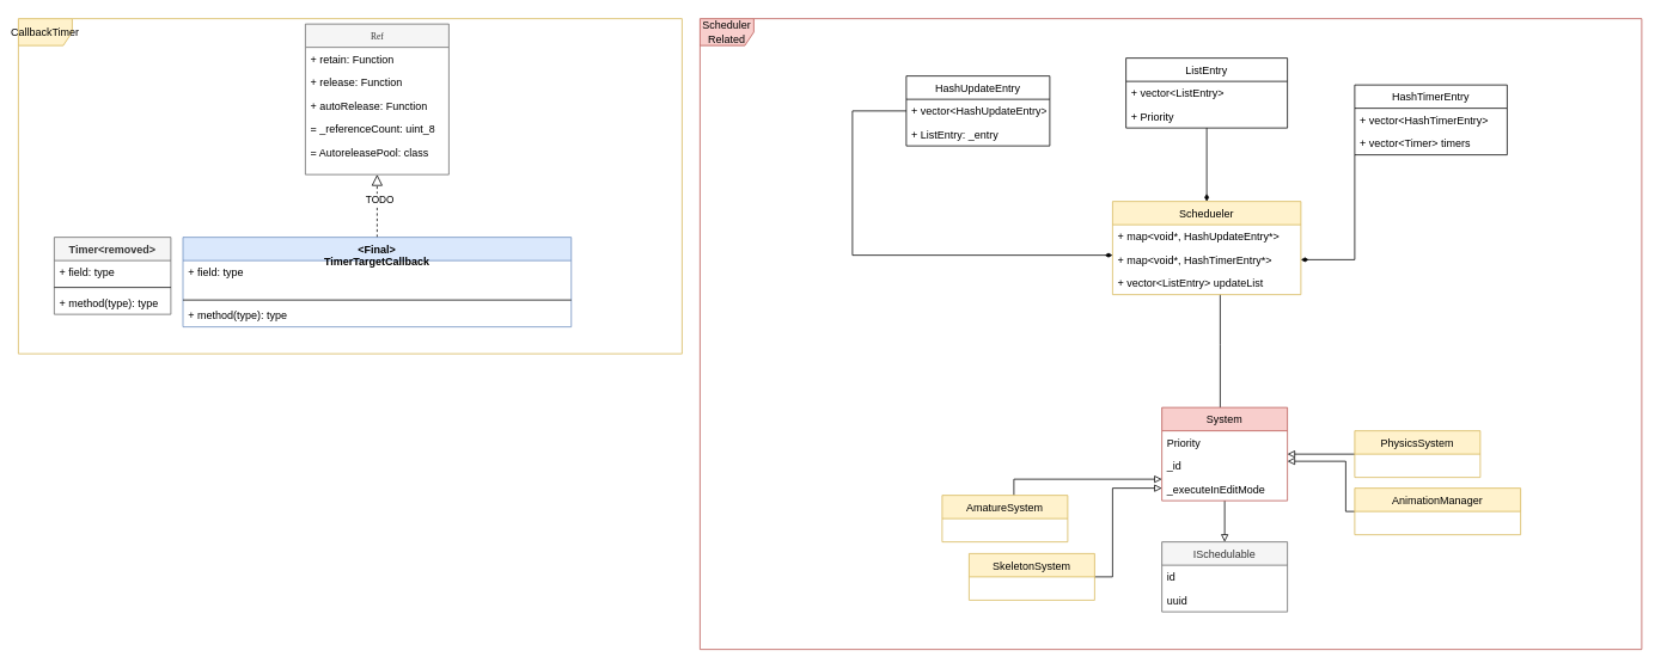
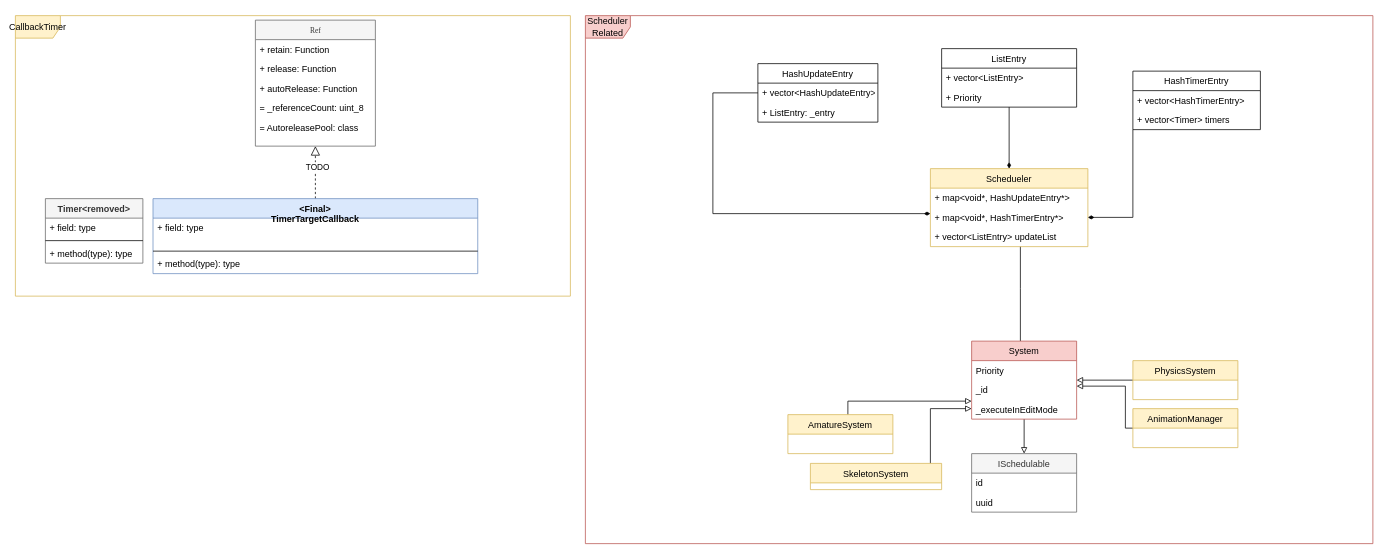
  <mxCell id="0" />
  <mxCell id="1" parent="0" />
  <mxCell id="2" value="Scheduler Related" style="shape=umlFrame;whiteSpace=wrap;html=1;fillColor=#f8cecc;strokeColor=#b85450;" parent="1" vertex="1"><mxGeometry x="780" y="20" width="1050" height="704" as="geometry" /></mxCell>
  <mxCell id="3" value="CallbackTimer" style="shape=umlFrame;whiteSpace=wrap;html=1;fillColor=#fff2cc;strokeColor=#d6b656;" parent="1" vertex="1"><mxGeometry x="20" y="20" width="740" height="374" as="geometry" /></mxCell>
  <mxCell id="4" value="Ref" style="swimlane;html=1;fontStyle=0;childLayout=stackLayout;horizontal=1;startSize=26;fillColor=#f5f5f5;horizontalStack=0;resizeParent=1;resizeLast=0;collapsible=1;marginBottom=0;swimlaneFillColor=#ffffff;rounded=0;shadow=0;comic=0;labelBackgroundColor=none;strokeWidth=1;fontFamily=Verdana;fontSize=10;align=center;strokeColor=#666666;fontColor=#333333;" parent="1" vertex="1"><mxGeometry x="340" y="26" width="160" height="168" as="geometry" /></mxCell>
  <mxCell id="5" value="+ retain: Function" style="text;html=1;strokeColor=none;fillColor=none;align=left;verticalAlign=top;spacingLeft=4;spacingRight=4;whiteSpace=wrap;overflow=hidden;rotatable=0;points=[[0,0.5],[1,0.5]];portConstraint=eastwest;" parent="4" vertex="1"><mxGeometry y="26" width="160" height="26" as="geometry" /></mxCell>
  <mxCell id="6" value="+ release: Function" style="text;html=1;strokeColor=none;fillColor=none;align=left;verticalAlign=top;spacingLeft=4;spacingRight=4;whiteSpace=wrap;overflow=hidden;rotatable=0;points=[[0,0.5],[1,0.5]];portConstraint=eastwest;" parent="4" vertex="1"><mxGeometry y="52" width="160" height="26" as="geometry" /></mxCell>
  <mxCell id="7" value="+ autoRelease: Function" style="text;html=1;strokeColor=none;fillColor=none;align=left;verticalAlign=top;spacingLeft=4;spacingRight=4;whiteSpace=wrap;overflow=hidden;rotatable=0;points=[[0,0.5],[1,0.5]];portConstraint=eastwest;" parent="4" vertex="1"><mxGeometry y="78" width="160" height="26" as="geometry" /></mxCell>
  <mxCell id="8" value="= _referenceCount: uint_8" style="text;html=1;strokeColor=none;fillColor=none;align=left;verticalAlign=top;spacingLeft=4;spacingRight=4;whiteSpace=wrap;overflow=hidden;rotatable=0;points=[[0,0.5],[1,0.5]];portConstraint=eastwest;" parent="4" vertex="1"><mxGeometry y="104" width="160" height="26" as="geometry" /></mxCell>
  <mxCell id="9" value="= AutoreleasePool: class" style="text;html=1;strokeColor=none;fillColor=none;align=left;verticalAlign=top;spacingLeft=4;spacingRight=4;whiteSpace=wrap;overflow=hidden;rotatable=0;points=[[0,0.5],[1,0.5]];portConstraint=eastwest;" parent="4" vertex="1"><mxGeometry y="130" width="160" height="26" as="geometry" /></mxCell>
  <mxCell id="10" style="edgeStyle=orthogonalEdgeStyle;rounded=0;html=1;labelBackgroundColor=none;startFill=0;endArrow=block;endFill=0;endSize=10;fontFamily=Verdana;fontSize=10;dashed=1;" parent="1" source="16" target="4" edge="1"><mxGeometry relative="1" as="geometry"><mxPoint x="420" y="314" as="sourcePoint" /><Array as="points" /></mxGeometry></mxCell>
  <mxCell id="11" value="TODO" style="edgeLabel;html=1;align=center;verticalAlign=middle;resizable=0;points=[];" parent="10" vertex="1" connectable="0"><mxGeometry x="0.218" y="-2" relative="1" as="geometry"><mxPoint as="offset" /></mxGeometry></mxCell>
  <mxCell id="12" value="Timer&lt;removed&gt;" style="swimlane;fontStyle=1;align=center;verticalAlign=top;childLayout=stackLayout;horizontal=1;startSize=26;horizontalStack=0;resizeParent=1;resizeParentMax=0;resizeLast=0;collapsible=1;marginBottom=0;fillColor=#f5f5f5;strokeColor=#666666;fontColor=#333333;" parent="1" vertex="1"><mxGeometry x="60" y="264" width="130" height="86" as="geometry" /></mxCell>
  <mxCell id="13" value="+ field: type" style="text;strokeColor=none;fillColor=none;align=left;verticalAlign=top;spacingLeft=4;spacingRight=4;overflow=hidden;rotatable=0;points=[[0,0.5],[1,0.5]];portConstraint=eastwest;" parent="12" vertex="1"><mxGeometry y="26" width="130" height="26" as="geometry" /></mxCell>
  <mxCell id="14" value="" style="line;strokeWidth=1;fillColor=none;align=left;verticalAlign=middle;spacingTop=-1;spacingLeft=3;spacingRight=3;rotatable=0;labelPosition=right;points=[];portConstraint=eastwest;" parent="12" vertex="1"><mxGeometry y="52" width="130" height="8" as="geometry" /></mxCell>
  <mxCell id="15" value="+ method(type): type" style="text;strokeColor=none;fillColor=none;align=left;verticalAlign=top;spacingLeft=4;spacingRight=4;overflow=hidden;rotatable=0;points=[[0,0.5],[1,0.5]];portConstraint=eastwest;" parent="12" vertex="1"><mxGeometry y="60" width="130" height="26" as="geometry" /></mxCell>
  <mxCell id="16" value="&lt;Final&gt;&#10;TimerTargetCallback" style="swimlane;fontStyle=1;align=center;verticalAlign=top;childLayout=stackLayout;horizontal=1;startSize=26;horizontalStack=0;resizeParent=1;resizeParentMax=0;resizeLast=0;collapsible=1;marginBottom=0;fillColor=#dae8fc;strokeColor=#6c8ebf;" parent="1" vertex="1"><mxGeometry x="203.5" y="264" width="433" height="100" as="geometry" /></mxCell>
  <mxCell id="17" value="+ field: type" style="text;strokeColor=none;fillColor=none;align=left;verticalAlign=top;spacingLeft=4;spacingRight=4;overflow=hidden;rotatable=0;points=[[0,0.5],[1,0.5]];portConstraint=eastwest;" parent="16" vertex="1"><mxGeometry y="26" width="433" height="40" as="geometry" /></mxCell>
  <mxCell id="18" value="" style="line;strokeWidth=1;fillColor=none;align=left;verticalAlign=middle;spacingTop=-1;spacingLeft=3;spacingRight=3;rotatable=0;labelPosition=right;points=[];portConstraint=eastwest;" parent="16" vertex="1"><mxGeometry y="66" width="433" height="8" as="geometry" /></mxCell>
  <mxCell id="19" value="+ method(type): type" style="text;strokeColor=none;fillColor=none;align=left;verticalAlign=top;spacingLeft=4;spacingRight=4;overflow=hidden;rotatable=0;points=[[0,0.5],[1,0.5]];portConstraint=eastwest;" parent="16" vertex="1"><mxGeometry y="74" width="433" height="26" as="geometry" /></mxCell>
  <mxCell id="20" style="edgeStyle=orthogonalEdgeStyle;rounded=0;orthogonalLoop=1;jettySize=auto;html=1;endArrow=diamondThin;endFill=1;" parent="1" source="42" target="28" edge="1"><mxGeometry relative="1" as="geometry"><mxPoint x="1090" y="410" as="targetPoint" /></mxGeometry></mxCell>
  <mxCell id="21" value="HashUpdateEntry" style="swimlane;fontStyle=0;childLayout=stackLayout;horizontal=1;startSize=26;fillColor=none;horizontalStack=0;resizeParent=1;resizeParentMax=0;resizeLast=0;collapsible=1;marginBottom=0;" parent="1" vertex="1"><mxGeometry x="1010" y="84" width="160" height="78" as="geometry" /></mxCell>
  <mxCell id="22" value="+ vector&lt;HashUpdateEntry&gt;" style="text;strokeColor=none;fillColor=none;align=left;verticalAlign=top;spacingLeft=4;spacingRight=4;overflow=hidden;rotatable=0;points=[[0,0.5],[1,0.5]];portConstraint=eastwest;" parent="21" vertex="1"><mxGeometry y="26" width="160" height="26" as="geometry" /></mxCell>
  <mxCell id="23" value="+ ListEntry: _entry" style="text;strokeColor=none;fillColor=none;align=left;verticalAlign=top;spacingLeft=4;spacingRight=4;overflow=hidden;rotatable=0;points=[[0,0.5],[1,0.5]];portConstraint=eastwest;" parent="21" vertex="1"><mxGeometry y="52" width="160" height="26" as="geometry" /></mxCell>
  <mxCell id="24" value="HashTimerEntry" style="swimlane;fontStyle=0;childLayout=stackLayout;horizontal=1;startSize=26;fillColor=none;horizontalStack=0;resizeParent=1;resizeParentMax=0;resizeLast=0;collapsible=1;marginBottom=0;" parent="1" vertex="1"><mxGeometry x="1510" y="94" width="170" height="78" as="geometry" /></mxCell>
  <mxCell id="25" value="+ vector&lt;HashTimerEntry&gt;" style="text;strokeColor=none;fillColor=none;align=left;verticalAlign=top;spacingLeft=4;spacingRight=4;overflow=hidden;rotatable=0;points=[[0,0.5],[1,0.5]];portConstraint=eastwest;" parent="24" vertex="1"><mxGeometry y="26" width="170" height="26" as="geometry" /></mxCell>
  <mxCell id="26" value="+ vector&lt;Timer&gt; timers" style="text;strokeColor=none;fillColor=none;align=left;verticalAlign=top;spacingLeft=4;spacingRight=4;overflow=hidden;rotatable=0;points=[[0,0.5],[1,0.5]];portConstraint=eastwest;" parent="24" vertex="1"><mxGeometry y="52" width="170" height="26" as="geometry" /></mxCell>
  <mxCell id="27" style="edgeStyle=orthogonalEdgeStyle;rounded=0;orthogonalLoop=1;jettySize=auto;html=1;startArrow=none;startFill=0;endArrow=none;endFill=0;" parent="1" source="28" target="35" edge="1"><mxGeometry relative="1" as="geometry"><Array as="points"><mxPoint x="1360" y="384" /><mxPoint x="1360" y="384" /></Array></mxGeometry></mxCell>
  <mxCell id="28" value="Schedueler" style="swimlane;fontStyle=0;childLayout=stackLayout;horizontal=1;startSize=26;fillColor=#fff2cc;horizontalStack=0;resizeParent=1;resizeParentMax=0;resizeLast=0;collapsible=1;marginBottom=0;strokeColor=#d6b656;" parent="1" vertex="1"><mxGeometry x="1240" y="224" width="210" height="104" as="geometry" /></mxCell>
  <mxCell id="29" value="+ map&lt;void*, HashUpdateEntry*&gt;" style="text;strokeColor=none;fillColor=none;align=left;verticalAlign=top;spacingLeft=4;spacingRight=4;overflow=hidden;rotatable=0;points=[[0,0.5],[1,0.5]];portConstraint=eastwest;" parent="28" vertex="1"><mxGeometry y="26" width="210" height="26" as="geometry" /></mxCell>
  <mxCell id="30" value="+ map&lt;void*, HashTimerEntry*&gt;" style="text;strokeColor=none;fillColor=none;align=left;verticalAlign=top;spacingLeft=4;spacingRight=4;overflow=hidden;rotatable=0;points=[[0,0.5],[1,0.5]];portConstraint=eastwest;" parent="28" vertex="1"><mxGeometry y="52" width="210" height="26" as="geometry" /></mxCell>
  <mxCell id="31" value="+ vector&lt;ListEntry&gt; updateList" style="text;strokeColor=none;fillColor=none;align=left;verticalAlign=top;spacingLeft=4;spacingRight=4;overflow=hidden;rotatable=0;points=[[0,0.5],[1,0.5]];portConstraint=eastwest;" parent="28" vertex="1"><mxGeometry y="78" width="210" height="26" as="geometry" /></mxCell>
  <mxCell id="32" style="edgeStyle=orthogonalEdgeStyle;rounded=0;orthogonalLoop=1;jettySize=auto;html=1;endArrow=none;endFill=0;startArrow=diamondThin;startFill=1;" parent="1" source="30" target="24" edge="1"><mxGeometry relative="1" as="geometry"><Array as="points"><mxPoint x="1510" y="289" /></Array></mxGeometry></mxCell>
  <mxCell id="33" style="edgeStyle=orthogonalEdgeStyle;rounded=0;orthogonalLoop=1;jettySize=auto;html=1;endArrow=none;endFill=0;startArrow=diamondThin;startFill=1;" parent="1" source="28" target="21" edge="1"><mxGeometry relative="1" as="geometry"><Array as="points"><mxPoint x="950" y="284" /></Array></mxGeometry></mxCell>
  <mxCell id="34" value="" style="edgeStyle=orthogonalEdgeStyle;rounded=0;orthogonalLoop=1;jettySize=auto;html=1;startArrow=none;startFill=0;endArrow=block;endFill=0;" parent="1" source="35" target="39" edge="1"><mxGeometry relative="1" as="geometry" /></mxCell>
  <mxCell id="35" value="System" style="swimlane;fontStyle=0;childLayout=stackLayout;horizontal=1;startSize=26;fillColor=#f8cecc;horizontalStack=0;resizeParent=1;resizeParentMax=0;resizeLast=0;collapsible=1;marginBottom=0;strokeColor=#b85450;" parent="1" vertex="1"><mxGeometry x="1295" y="454" width="140" height="104" as="geometry" /></mxCell>
  <mxCell id="36" value="Priority" style="text;strokeColor=none;fillColor=none;align=left;verticalAlign=top;spacingLeft=4;spacingRight=4;overflow=hidden;rotatable=0;points=[[0,0.5],[1,0.5]];portConstraint=eastwest;" parent="35" vertex="1"><mxGeometry y="26" width="140" height="26" as="geometry" /></mxCell>
  <mxCell id="37" value="_id" style="text;strokeColor=none;fillColor=none;align=left;verticalAlign=top;spacingLeft=4;spacingRight=4;overflow=hidden;rotatable=0;points=[[0,0.5],[1,0.5]];portConstraint=eastwest;" parent="35" vertex="1"><mxGeometry y="52" width="140" height="26" as="geometry" /></mxCell>
  <mxCell id="38" value="_executeInEditMode" style="text;strokeColor=none;fillColor=none;align=left;verticalAlign=top;spacingLeft=4;spacingRight=4;overflow=hidden;rotatable=0;points=[[0,0.5],[1,0.5]];portConstraint=eastwest;" parent="35" vertex="1"><mxGeometry y="78" width="140" height="26" as="geometry" /></mxCell>
  <mxCell id="39" value="ISchedulable" style="swimlane;fontStyle=0;childLayout=stackLayout;horizontal=1;startSize=26;fillColor=#f5f5f5;horizontalStack=0;resizeParent=1;resizeParentMax=0;resizeLast=0;collapsible=1;marginBottom=0;strokeColor=#666666;fontColor=#333333;" parent="1" vertex="1"><mxGeometry x="1295" y="604" width="140" height="78" as="geometry" /></mxCell>
  <mxCell id="40" value="id" style="text;strokeColor=none;fillColor=none;align=left;verticalAlign=top;spacingLeft=4;spacingRight=4;overflow=hidden;rotatable=0;points=[[0,0.5],[1,0.5]];portConstraint=eastwest;" parent="39" vertex="1"><mxGeometry y="26" width="140" height="26" as="geometry" /></mxCell>
  <mxCell id="41" value="uuid" style="text;strokeColor=none;fillColor=none;align=left;verticalAlign=top;spacingLeft=4;spacingRight=4;overflow=hidden;rotatable=0;points=[[0,0.5],[1,0.5]];portConstraint=eastwest;" parent="39" vertex="1"><mxGeometry y="52" width="140" height="26" as="geometry" /></mxCell>
  <mxCell id="42" value="ListEntry" style="swimlane;fontStyle=0;childLayout=stackLayout;horizontal=1;startSize=26;fillColor=none;horizontalStack=0;resizeParent=1;resizeParentMax=0;resizeLast=0;collapsible=1;marginBottom=0;" parent="1" vertex="1"><mxGeometry x="1255" y="64" width="180" height="78" as="geometry" /></mxCell>
  <mxCell id="43" value="+ vector&lt;ListEntry&gt;" style="text;strokeColor=none;fillColor=none;align=left;verticalAlign=top;spacingLeft=4;spacingRight=4;overflow=hidden;rotatable=0;points=[[0,0.5],[1,0.5]];portConstraint=eastwest;" parent="42" vertex="1"><mxGeometry y="26" width="180" height="26" as="geometry" /></mxCell>
  <mxCell id="44" value="+ Priority" style="text;strokeColor=none;fillColor=none;align=left;verticalAlign=top;spacingLeft=4;spacingRight=4;overflow=hidden;rotatable=0;points=[[0,0.5],[1,0.5]];portConstraint=eastwest;" parent="42" vertex="1"><mxGeometry y="52" width="180" height="26" as="geometry" /></mxCell>
  <mxCell id="45" value="" style="edgeStyle=orthogonalEdgeStyle;rounded=0;orthogonalLoop=1;jettySize=auto;html=1;startArrow=none;startFill=0;endArrow=block;endFill=0;" parent="1" source="46" target="35" edge="1"><mxGeometry relative="1" as="geometry"><Array as="points"><mxPoint x="1500" y="570" /><mxPoint x="1500" y="514" /></Array></mxGeometry></mxCell>
- <mxCell id="46" value="AnimationManager" style="swimlane;fontStyle=0;childLayout=stackLayout;horizontal=1;startSize=26;fillColor=#fff2cc;horizontalStack=0;resizeParent=1;resizeParentMax=0;resizeLast=0;collapsible=1;marginBottom=0;strokeColor=#d6b656;" parent="1" vertex="1"><mxGeometry x="1510" y="544" width="185" height="52" as="geometry" /></mxCell>
+ <mxCell id="46" value="AnimationManager" style="swimlane;fontStyle=0;childLayout=stackLayout;horizontal=1;startSize=26;fillColor=#fff2cc;horizontalStack=0;resizeParent=1;resizeParentMax=0;resizeLast=0;collapsible=1;marginBottom=0;strokeColor=#d6b656;" parent="1" vertex="1"><mxGeometry x="1510" y="544" width="140" height="52" as="geometry" /></mxCell>
  <mxCell id="47" style="edgeStyle=orthogonalEdgeStyle;rounded=0;orthogonalLoop=1;jettySize=auto;html=1;startArrow=none;startFill=0;endArrow=block;endFill=0;" parent="1" source="48" target="35" edge="1"><mxGeometry relative="1" as="geometry"><Array as="points" /></mxGeometry></mxCell>
  <mxCell id="48" value="PhysicsSystem" style="swimlane;fontStyle=0;childLayout=stackLayout;horizontal=1;startSize=26;fillColor=#fff2cc;horizontalStack=0;resizeParent=1;resizeParentMax=0;resizeLast=0;collapsible=1;marginBottom=0;strokeColor=#d6b656;" parent="1" vertex="1"><mxGeometry x="1510" y="480" width="140" height="52" as="geometry" /></mxCell>
  <mxCell id="49" style="edgeStyle=orthogonalEdgeStyle;rounded=0;orthogonalLoop=1;jettySize=auto;html=1;startArrow=none;startFill=0;endArrow=block;endFill=0;" parent="1" source="50" target="35" edge="1"><mxGeometry relative="1" as="geometry"><Array as="points"><mxPoint x="1130" y="584" /><mxPoint x="1130" y="534" /></Array></mxGeometry></mxCell>
  <mxCell id="50" value="AmatureSystem" style="swimlane;fontStyle=0;childLayout=stackLayout;horizontal=1;startSize=26;fillColor=#fff2cc;horizontalStack=0;resizeParent=1;resizeParentMax=0;resizeLast=0;collapsible=1;marginBottom=0;strokeColor=#d6b656;" parent="1" vertex="1"><mxGeometry x="1050" y="552" width="140" height="52" as="geometry" /></mxCell>
  <mxCell id="51" style="edgeStyle=orthogonalEdgeStyle;rounded=0;orthogonalLoop=1;jettySize=auto;html=1;endArrow=block;endFill=0;" edge="1" parent="1" source="52" target="35"><mxGeometry relative="1" as="geometry"><Array as="points"><mxPoint x="1240" y="544" /></Array></mxGeometry></mxCell>
- <mxCell id="52" value="SkeletonSystem" style="swimlane;fontStyle=0;childLayout=stackLayout;horizontal=1;startSize=26;fillColor=#fff2cc;horizontalStack=0;resizeParent=1;resizeParentMax=0;resizeLast=0;collapsible=1;marginBottom=0;strokeColor=#d6b656;" parent="1" vertex="1"><mxGeometry x="1080" y="617" width="140" height="52" as="geometry" /></mxCell>
+ <mxCell id="52" value="SkeletonSystem" style="swimlane;fontStyle=0;childLayout=stackLayout;horizontal=1;startSize=26;fillColor=#fff2cc;horizontalStack=0;resizeParent=1;resizeParentMax=0;resizeLast=0;collapsible=1;marginBottom=0;strokeColor=#d6b656;" parent="1" vertex="1"><mxGeometry x="1080" y="617" width="175" height="35" as="geometry" /></mxCell>
